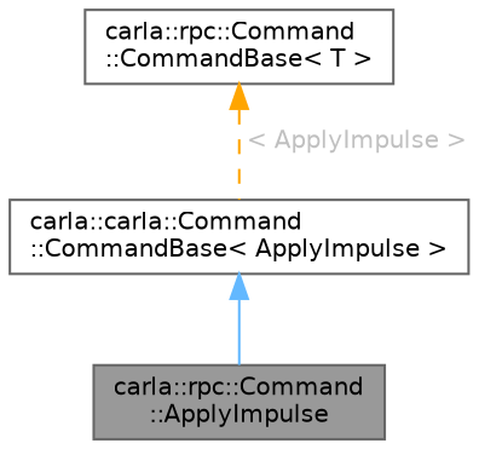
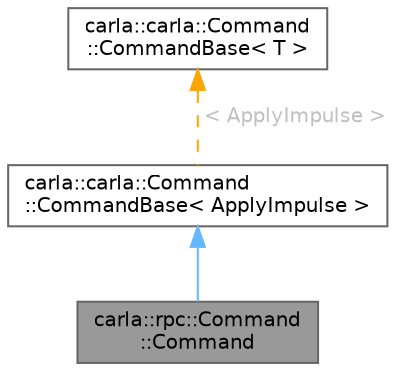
  digraph {
    node [color=gray40 fillcolor=white fontname=Helvetica fontsize=10 shape=box style=filled]
    edge [dir=back fontname=Helvetica fontsize=10 labelfontname=Helvetica labelfontsize=10]
-   n1 [fillcolor=grey60 fontcolor=black height=0.2 label="carla::rpc::Command\l::ApplyImpulse" width=0.4]
+   n1 [fillcolor=grey60 fontcolor=black height=0.2 label="carla::rpc::Command\l::Command" width=0.4]
    n2 [height=0.2 label="carla::carla::Command\l::CommandBase\< ApplyImpulse \>" width=0.4]
-   n3 [height=0.2 label="carla::rpc::Command\l::CommandBase\< T \>" width=0.4]
+   n3 [height=0.2 label="carla::carla::Command\l::CommandBase\< T \>" width=0.4]
    n2 -> n1 [color=steelblue1 style=solid]
    n3 -> n2 [color=orange fontcolor=grey label=" \< ApplyImpulse \>" style=dashed]
  }
